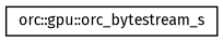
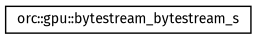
  digraph {
    rankdir=LR
    fontname="Fira Sans"
-   n1 [color=black fillcolor=white fontname="Fira Sans" fontsize=10 height=0.2 label="orc::gpu::orc_bytestream_s" shape=record style=filled width=0.4]
+   n1 [color=black fillcolor=white fontname="Fira Sans" fontsize=10 height=0.2 label="orc::gpu::bytestream_bytestream_s" shape=record style=filled width=0.4]
  }
